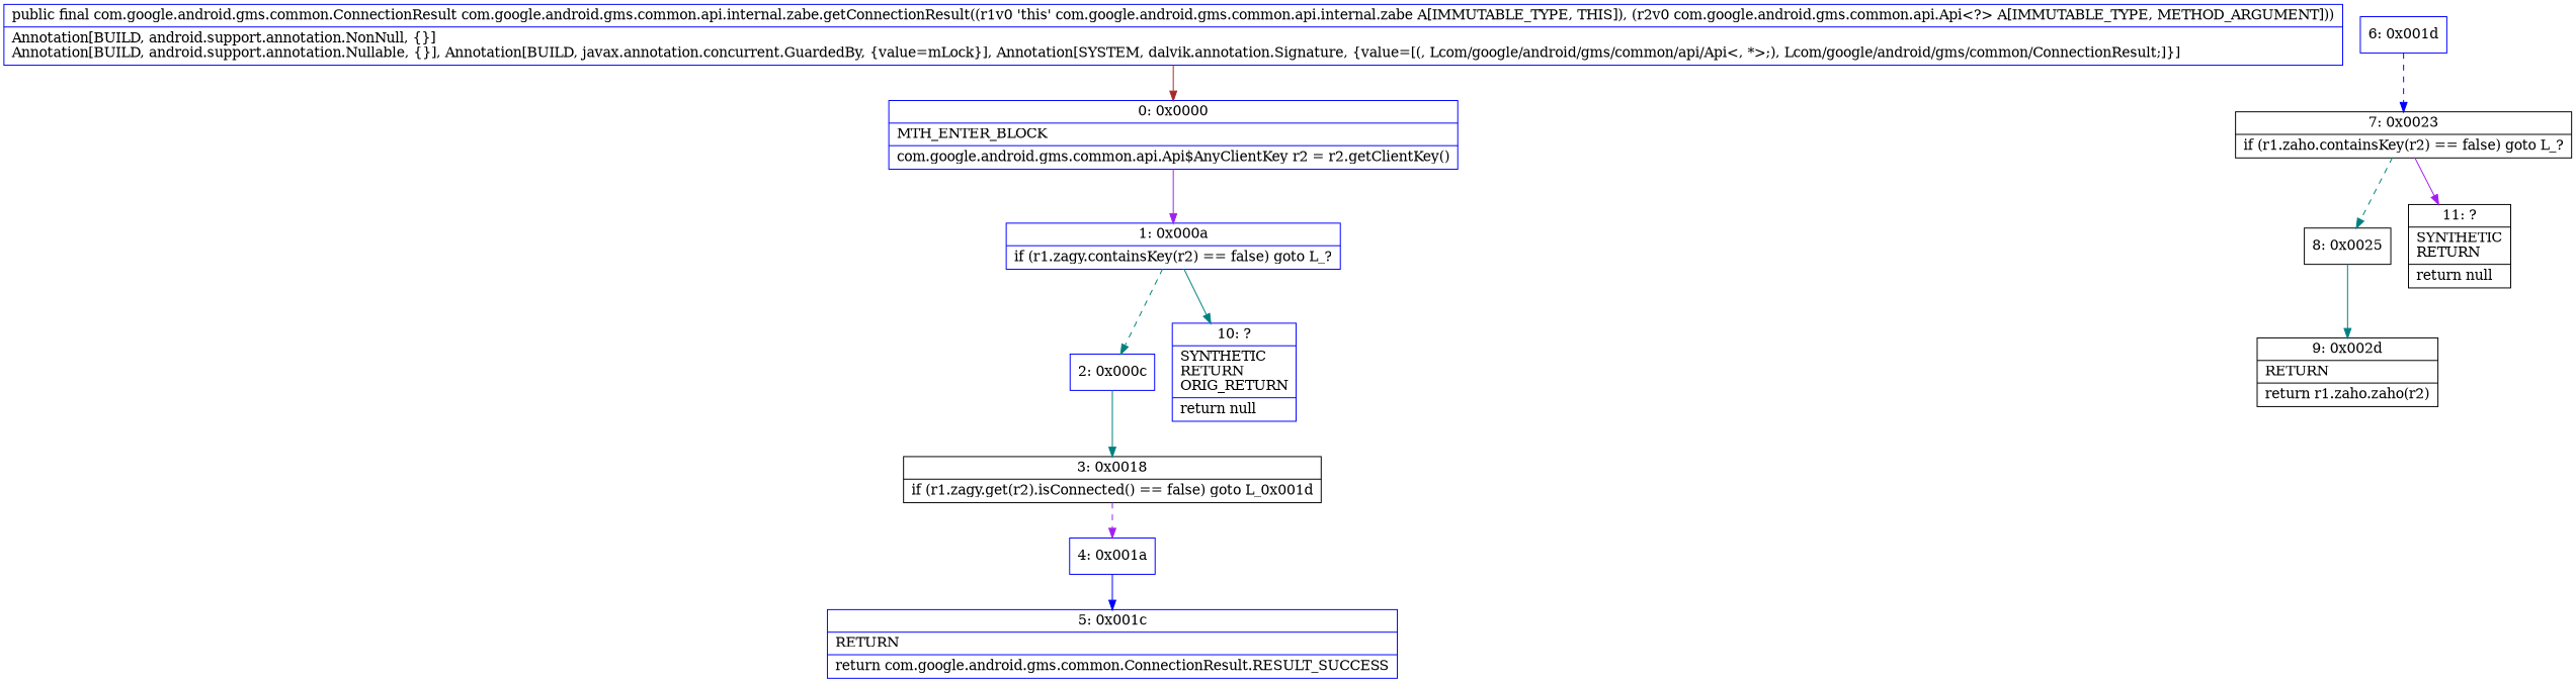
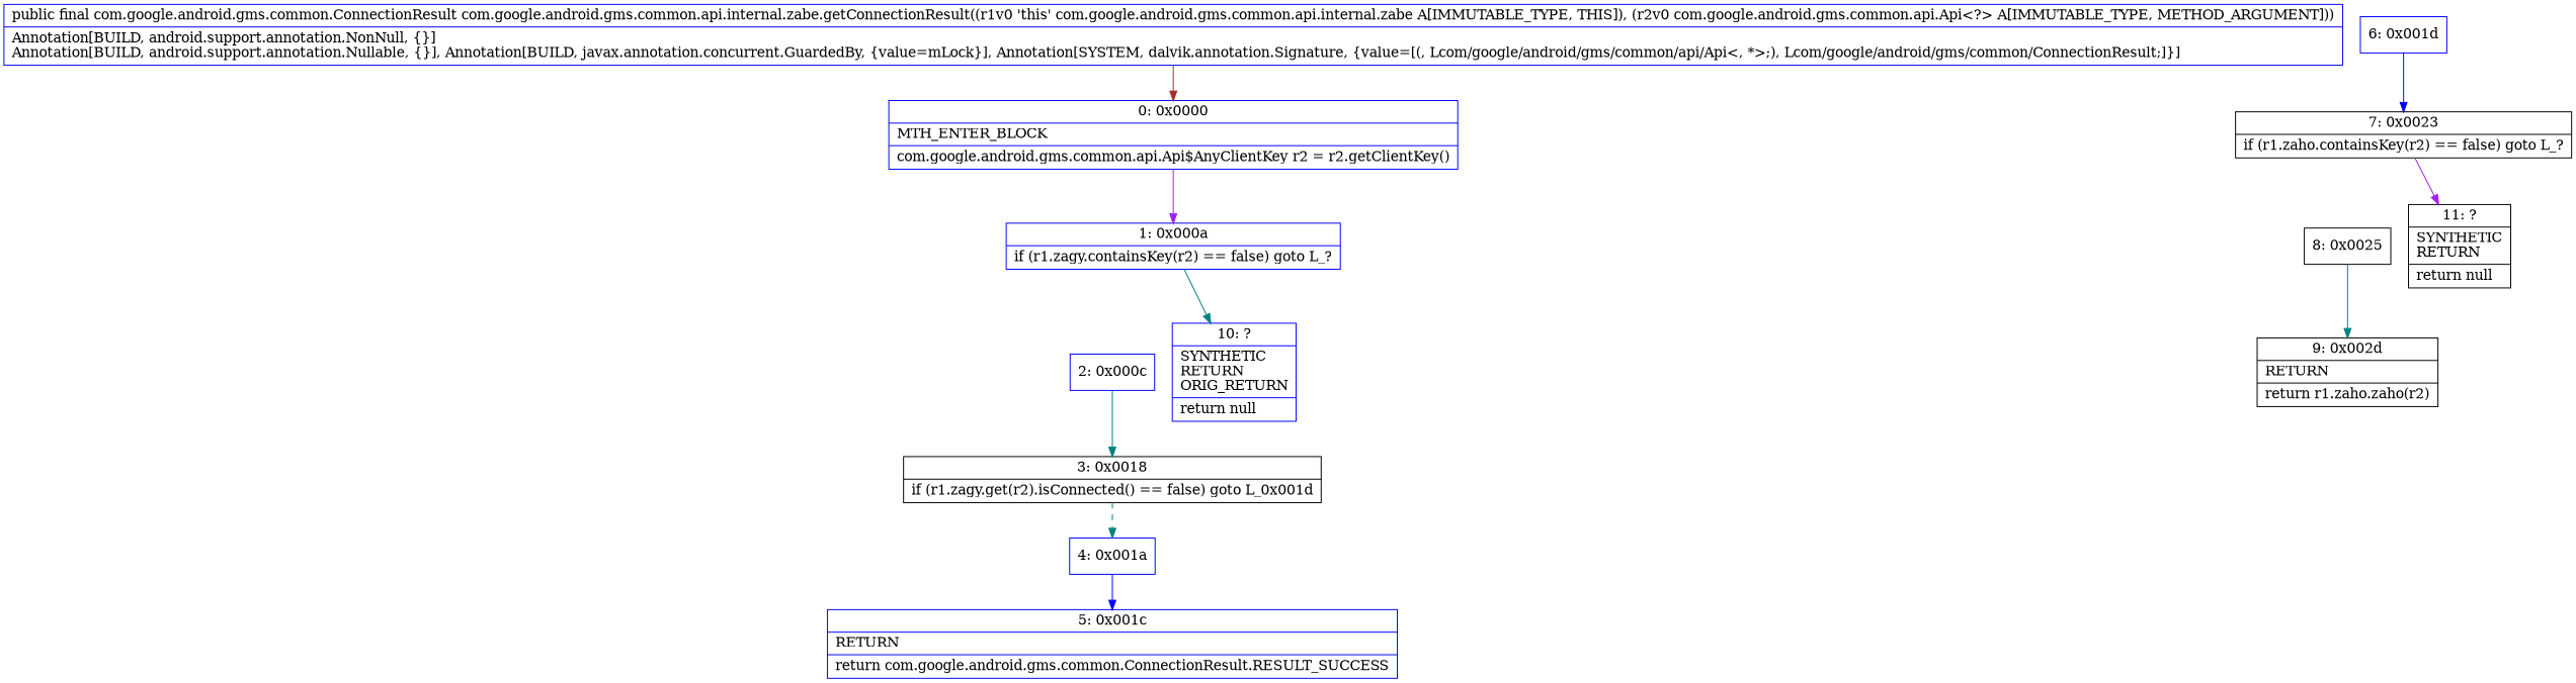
  digraph {
    node [color=blue shape=record]
    edge [color=teal]
    n1 [label="{0\:\ 0x0000|MTH_ENTER_BLOCK\l|com.google.android.gms.common.api.Api$AnyClientKey r2 = r2.getClientKey()\l}"]
    n2 [label="{1\:\ 0x000a|if (r1.zagy.containsKey(r2) == false) goto L_?\l}"]
    n3 [label="{2\:\ 0x000c}"]
    n4 [label="{10\:\ ?|SYNTHETIC\lRETURN\lORIG_RETURN\l|return null\l}"]
    n5 [color=black label="{3\:\ 0x0018|if (r1.zagy.get(r2).isConnected() == false) goto L_0x001d\l}"]
    n6 [label="{4\:\ 0x001a}"]
    n7 [label="{5\:\ 0x001c|RETURN\l|return com.google.android.gms.common.ConnectionResult.RESULT_SUCCESS\l}"]
    n8 [label="{6\:\ 0x001d}"]
    n9 [color=black label="{7\:\ 0x0023|if (r1.zaho.containsKey(r2) == false) goto L_?\l}"]
    n10 [color=black label="{8\:\ 0x0025}"]
    n11 [color=black label="{11\:\ ?|SYNTHETIC\lRETURN\l|return null\l}"]
    n12 [color=black label="{9\:\ 0x002d|RETURN\l|return r1.zaho.zaho(r2)\l}"]
    n13 [label="{public final com.google.android.gms.common.ConnectionResult com.google.android.gms.common.api.internal.zabe.getConnectionResult((r1v0 'this' com.google.android.gms.common.api.internal.zabe A[IMMUTABLE_TYPE, THIS]), (r2v0 com.google.android.gms.common.api.Api\<?\> A[IMMUTABLE_TYPE, METHOD_ARGUMENT]))  | Annotation[BUILD, android.support.annotation.NonNull, \{\}]\lAnnotation[BUILD, android.support.annotation.Nullable, \{\}], Annotation[BUILD, javax.annotation.concurrent.GuardedBy, \{value=mLock\}], Annotation[SYSTEM, dalvik.annotation.Signature, \{value=[(, Lcom\/google\/android\/gms\/common\/api\/Api\<, *\>;), Lcom\/google\/android\/gms\/common\/ConnectionResult;]\}]\l}"]
    n1 -> n2 [color=purple]
-   n2 -> n3 [style=dashed]
    n2 -> n4
    n3 -> n5
-   n5 -> n6 [color=purple style=dashed]
+   n5 -> n6 [style=dashed]
    n6 -> n7 [color=blue]
-   n8 -> n9 [color=blue style=dashed]
-   n9 -> n10 [style=dashed]
+   n8 -> n9 [color=blue]
    n9 -> n11 [color=purple]
    n10 -> n12
    n13 -> n1 [color=brown]
  }
